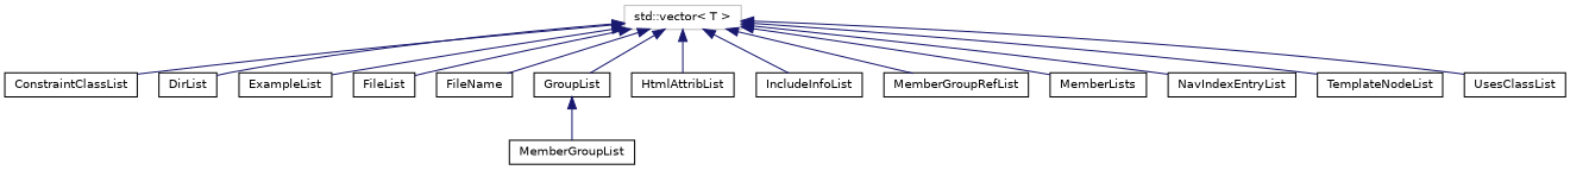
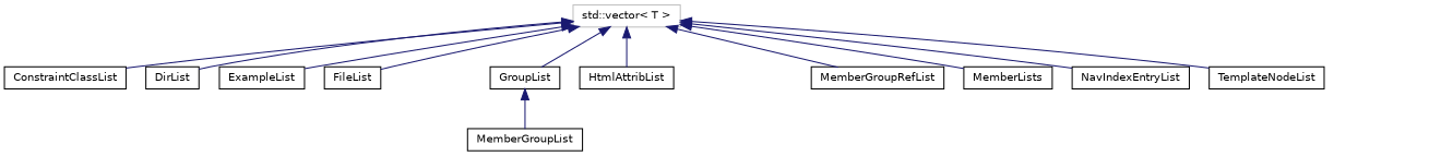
  digraph {
    rankdir=TB
    node [color=black fillcolor=white fontname=Helvetica fontsize=10 shape=record style=filled]
    edge [color=midnightblue dir=back fontname=Helvetica fontsize=10 labelfontname=Helvetica labelfontsize=10 style=solid]
    n1 [color=grey75 height=0.2 label="std::vector\< T \>" width=0.4]
    n2 [height=0.2 label=ConstraintClassList width=0.4]
    n3 [height=0.2 label=DirList width=0.4]
    n4 [height=0.2 label=ExampleList width=0.4]
    n5 [height=0.2 label=FileList width=0.4]
-   n6 [height=0.2 label=FileName width=0.4]
    n7 [height=0.2 label=GroupList width=0.4]
    n8 [height=0.2 label=HtmlAttribList width=0.4]
-   n9 [height=0.2 label=IncludeInfoList width=0.4]
    n10 [height=0.2 label=MemberGroupRefList width=0.4]
    n11 [height=0.2 label=MemberLists width=0.4]
    n12 [height=0.2 label=NavIndexEntryList width=0.4]
    n13 [height=0.2 label=TemplateNodeList width=0.4]
-   n14 [height=0.2 label=UsesClassList width=0.4]
    n15 [height=0.2 label=MemberGroupList width=0.4]
    n1 -> n2
    n1 -> n3
    n1 -> n4
    n1 -> n5
-   n1 -> n6
    n1 -> n7
    n1 -> n8
-   n1 -> n9
    n1 -> n10
    n1 -> n11
    n1 -> n12
    n1 -> n13
-   n1 -> n14
    n7 -> n15
  }
